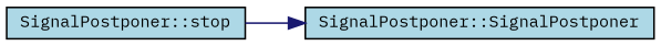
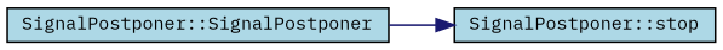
  digraph {
    rankdir=LR
    fontname="IBM Plex Mono"
    node [color=black fillcolor=lightblue fontname="IBM Plex Mono" fontsize=10 shape=record style=filled]
    n1 [fontcolor=black height=0.2 label="SignalPostponer::SignalPostponer" width=0.4]
    n2 [height=0.2 label="SignalPostponer::stop" width=0.4]
-   n2 -> n1 [color=midnightblue fontname="IBM Plex Mono" fontsize=10 labelfontname=Helvetica labelfontsize=10 style=solid]
+   n1 -> n2 [color=midnightblue fontname="IBM Plex Mono" fontsize=10 labelfontname=Helvetica labelfontsize=10 style=solid]
  }
